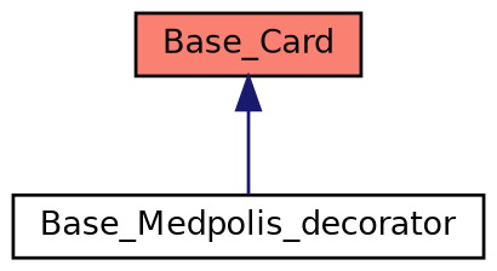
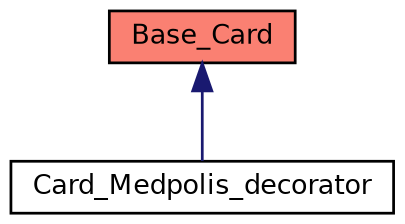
  digraph {
    node [color=black fontname=Helvetica fontsize=10 shape=box style=filled]
-   n1 [fillcolor=white fontcolor=black height=0.2 label=Base_Medpolis_decorator width=0.4]
+   n1 [fillcolor=white fontcolor=black height=0.2 label=Card_Medpolis_decorator width=0.4]
    n2 [fillcolor=salmon height=0.2 label=Base_Card width=0.4]
    n2 -> n1 [color=midnightblue dir=back fontname=Helvetica fontsize=10 labelfontname=Helvetica labelfontsize=10 style=solid]
  }
